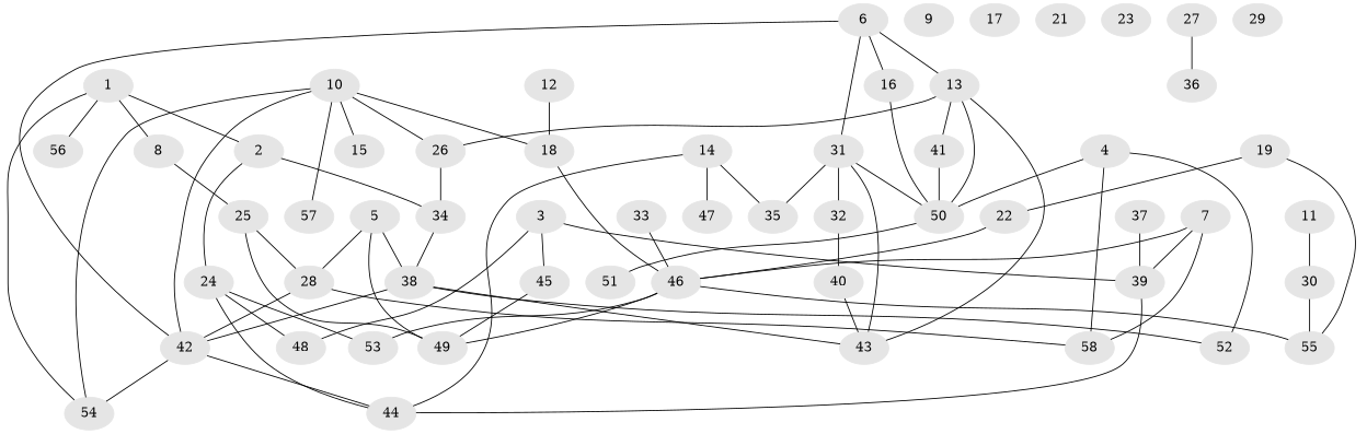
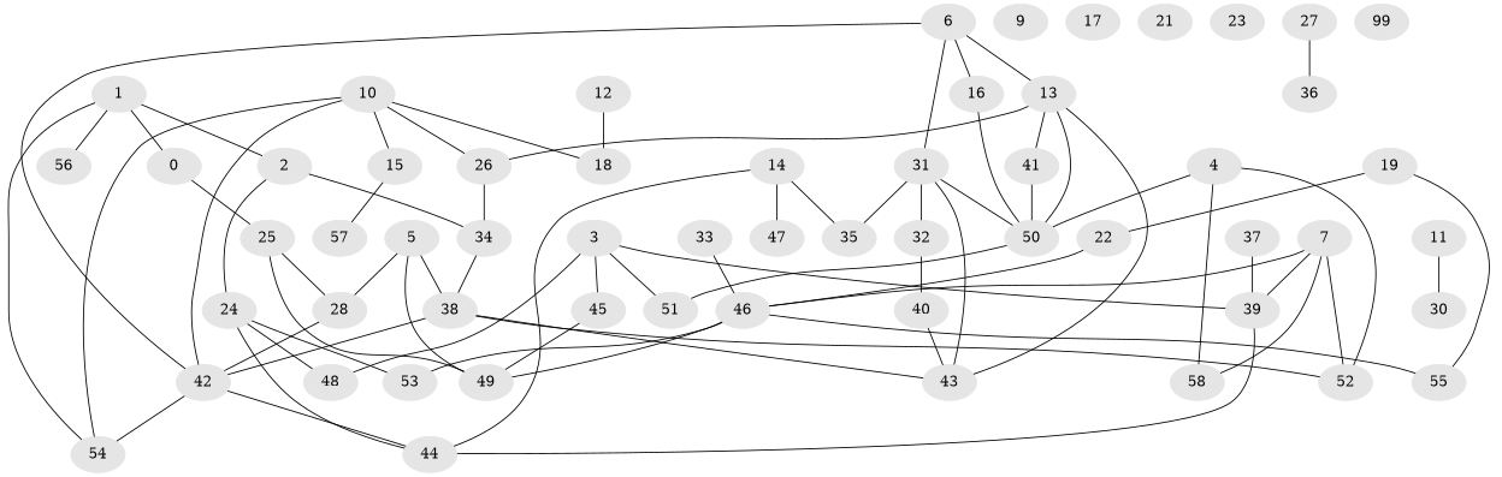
  graph {
    node [color=gray90 style=filled]
    1
    2
-   8
+   8 [label=0]
    54
    56
    24
    34
    25
    48
    44
    53
    38
    3
    39
    45
    51
    49
    4
    50
    52
    58
    5
    28
    42
    43
    6
    13
    16
    31
    26
    41
    35
    32
    7
    46
    55
    9
    10
    15
    18
    57
    11
    30
    12
    14
    47
    17
    19
    22
    21
    23
    27
    36
-   29
+   29 [label=99]
    40
    33
    37
    1 -- 2
    1 -- 8
    1 -- 54
    1 -- 56
    2 -- 24
    2 -- 34
    8 -- 25
    24 -- 48
    24 -- 44
    24 -- 53
    34 -- 38
    25 -- 49
    25 -- 28
    38 -- 52
    38 -- 42
    38 -- 43
    3 -- 48
    3 -- 39
    3 -- 45
+   3 -- 51
    39 -- 44
    45 -- 49
    4 -- 50
    4 -- 52
    4 -- 58
    50 -- 51
    5 -- 38
    5 -- 49
    5 -- 28
-   28 -- 58
    28 -- 42
    42 -- 54
    42 -- 44
    6 -- 42
    6 -- 13
    6 -- 16
    6 -- 31
    13 -- 50
    13 -- 43
    13 -- 26
    13 -- 41
    16 -- 50
    31 -- 50
    31 -- 43
    31 -- 35
    31 -- 32
    26 -- 34
    41 -- 50
    32 -- 40
    7 -- 39
+   7 -- 52
    7 -- 58
    7 -- 46
    46 -- 53
    46 -- 49
    46 -- 55
    10 -- 54
    10 -- 42
    10 -- 26
    10 -- 15
    10 -- 18
-   10 -- 57
-   18 -- 46
+   15 -- 57
    11 -- 30
-   30 -- 55
    12 -- 18
    14 -- 44
    14 -- 35
    14 -- 47
    19 -- 55
    19 -- 22
    22 -- 46
    27 -- 36
    40 -- 43
    33 -- 46
    37 -- 39
  }
